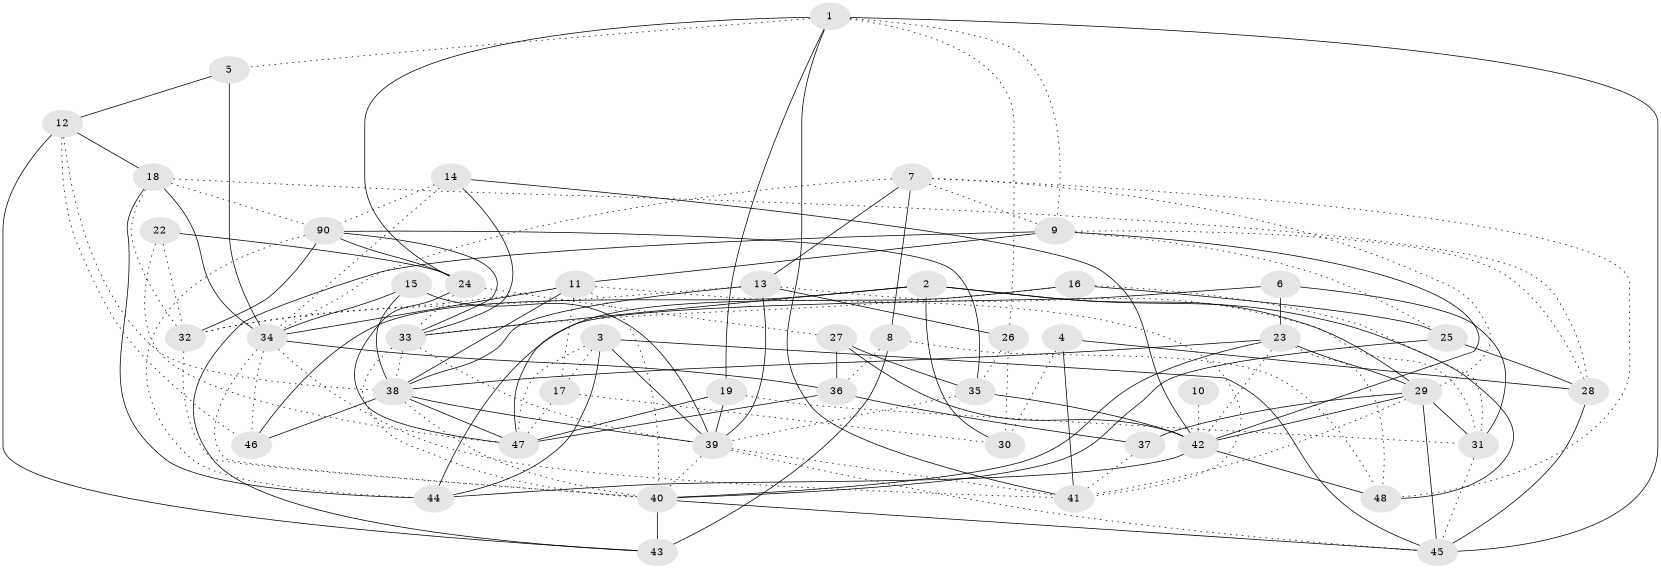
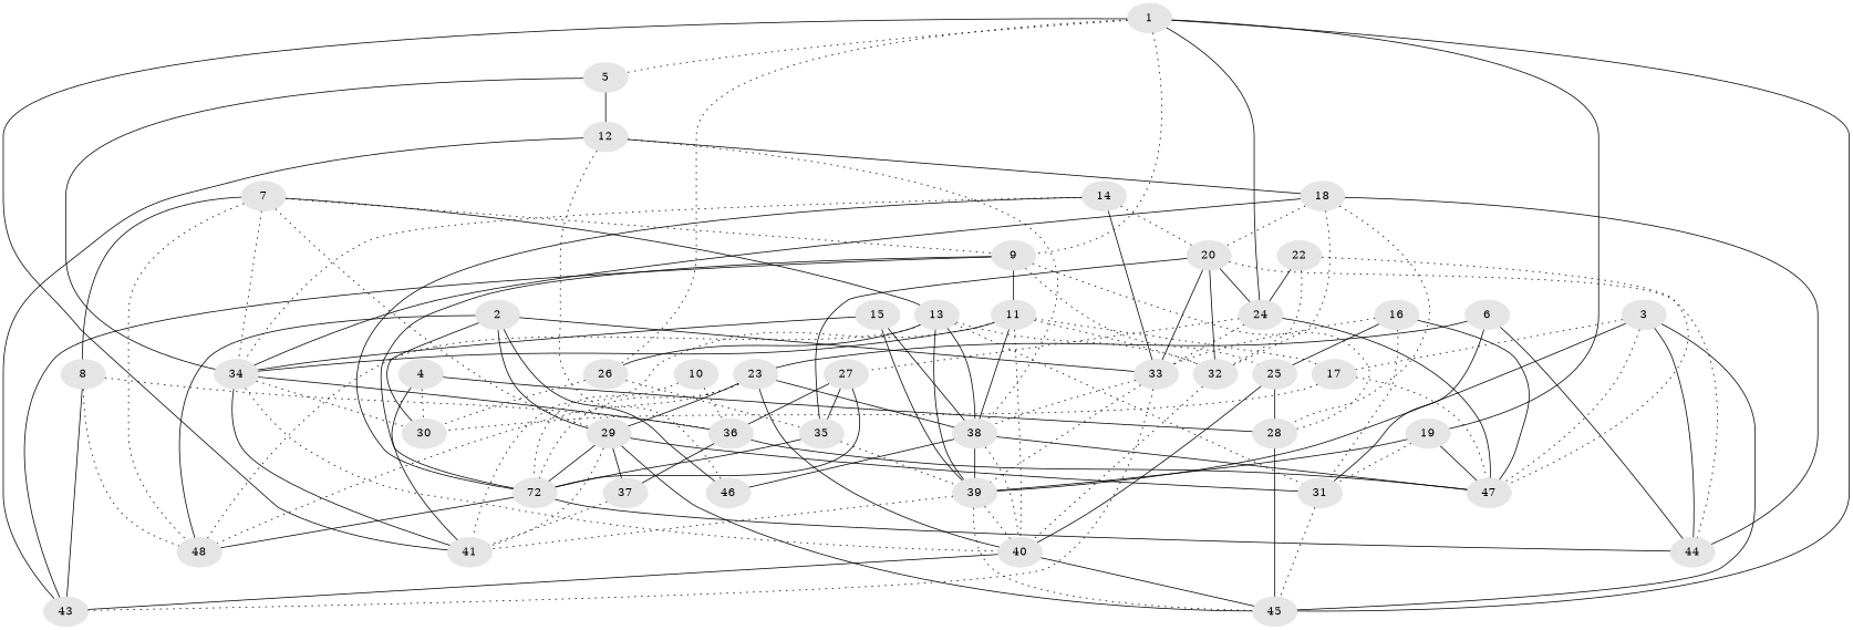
  graph {
    node [color=gray90 style=filled]
    edge [style=solid weight=1.0]
    1
    5
    9
    19
    24
    26
    41
    45
    12
    34
    28
    43
    11
    25
-   42
+   42 [label=72]
    39
    47
    31
    33
    27
    30
    35
    37
    2
    29
    46
    48
    38
    3
    17
    44
    40
    4
    18
    36
    6
    23
    7
    8
    13
    32
    10
-   20 [label=90]
+   20
    14
    15
    16
    22
    1 -- 5 [style=dotted]
    1 -- 9 [style=dotted]
    1 -- 19
    1 -- 24
    1 -- 26 [style=dotted]
    1 -- 41
    1 -- 45
    5 -- 12
    5 -- 34
    9 -- 28 [style=dotted]
    9 -- 43
    9 -- 11
    9 -- 25 [style=dotted]
    9 -- 42
    19 -- 39
    19 -- 47
    19 -- 31 [style=dotted]
    24 -- 47
    24 -- 33 [style=dotted]
    24 -- 27 [style=dotted weight=2.0]
    26 -- 30 [style=dotted weight=2.0]
    26 -- 35 [style=dotted]
    12 -- 43
    12 -- 46 [style=dotted]
    12 -- 38 [style=dotted]
    12 -- 18
-   34 -- 41 [style=dotted]
-   34 -- 46 [style=dotted]
+   34 -- 41
+   34 -- 30 [style=dotted]
    34 -- 40 [style=dotted]
    34 -- 36
    28 -- 45
    11 -- 41 [style=dotted]
    11 -- 34
    11 -- 38
    11 -- 17 [style=dotted]
    11 -- 40 [style=dotted]
    11 -- 32 [style=dotted]
    25 -- 28
    25 -- 40
    42 -- 48
    42 -- 44
    39 -- 41 [style=dotted]
    39 -- 45 [style=dotted]
    39 -- 40 [style=dotted]
    31 -- 45 [style=dotted]
-   33 -- 40 [style=dotted]
+   33 -- 43 [style=dotted]
    33 -- 39 [style=dotted]
    33 -- 38 [style=dotted]
    27 -- 42
    27 -- 35
    27 -- 36
    35 -- 42
    35 -- 39 [style=dotted]
    37 -- 41 [style=dotted]
    2 -- 33
    2 -- 30
    2 -- 29
    2 -- 46
    2 -- 48
    29 -- 41 [style=dotted]
    29 -- 45
    29 -- 42
    29 -- 31
    29 -- 37
    38 -- 39
    38 -- 47
    38 -- 46 [weight=2.0]
    38 -- 40 [style=dotted]
    3 -- 45
    3 -- 39
    3 -- 47 [style=dotted weight=2.0]
    3 -- 17 [style=dotted]
    3 -- 44
    17 -- 47 [style=dotted]
    17 -- 30 [style=dotted]
    40 -- 45
    40 -- 43
    4 -- 41
    4 -- 28
    4 -- 30 [style=dotted]
    18 -- 34
    18 -- 28 [style=dotted]
    18 -- 44
    18 -- 32 [style=dotted]
    18 -- 20 [style=dotted]
    36 -- 47 [weight=2.0]
    36 -- 37
    6 -- 31
    6 -- 44
    6 -- 23
    23 -- 42 [style=dotted]
    23 -- 29
    23 -- 48 [style=dotted]
    23 -- 38
    23 -- 40
    7 -- 9 [style=dotted]
    7 -- 34 [style=dotted]
    7 -- 29 [style=dotted]
    7 -- 48 [style=dotted]
    7 -- 8
    7 -- 13
    8 -- 43 [weight=2.0]
    8 -- 48 [style=dotted]
    8 -- 36 [style=dotted]
    13 -- 26
    13 -- 39
    13 -- 31 [style=dotted]
+   13 -- 48 [style=dotted]
    13 -- 38
    13 -- 32 [style=dotted]
    32 -- 40 [style=dotted]
    10 -- 42 [style=dotted]
+   10 -- 36 [style=dotted]
    20 -- 24
    20 -- 33
    20 -- 35
    20 -- 44 [style=dotted]
    20 -- 32
    14 -- 34 [style=dotted]
    14 -- 42
    14 -- 33
    14 -- 20 [style=dotted]
    15 -- 34
    15 -- 39
    15 -- 38
    16 -- 25
    16 -- 47
    16 -- 31 [style=dotted]
    16 -- 33 [style=dotted]
    22 -- 24
    22 -- 47 [style=dotted]
    22 -- 32 [style=dotted]
  }
